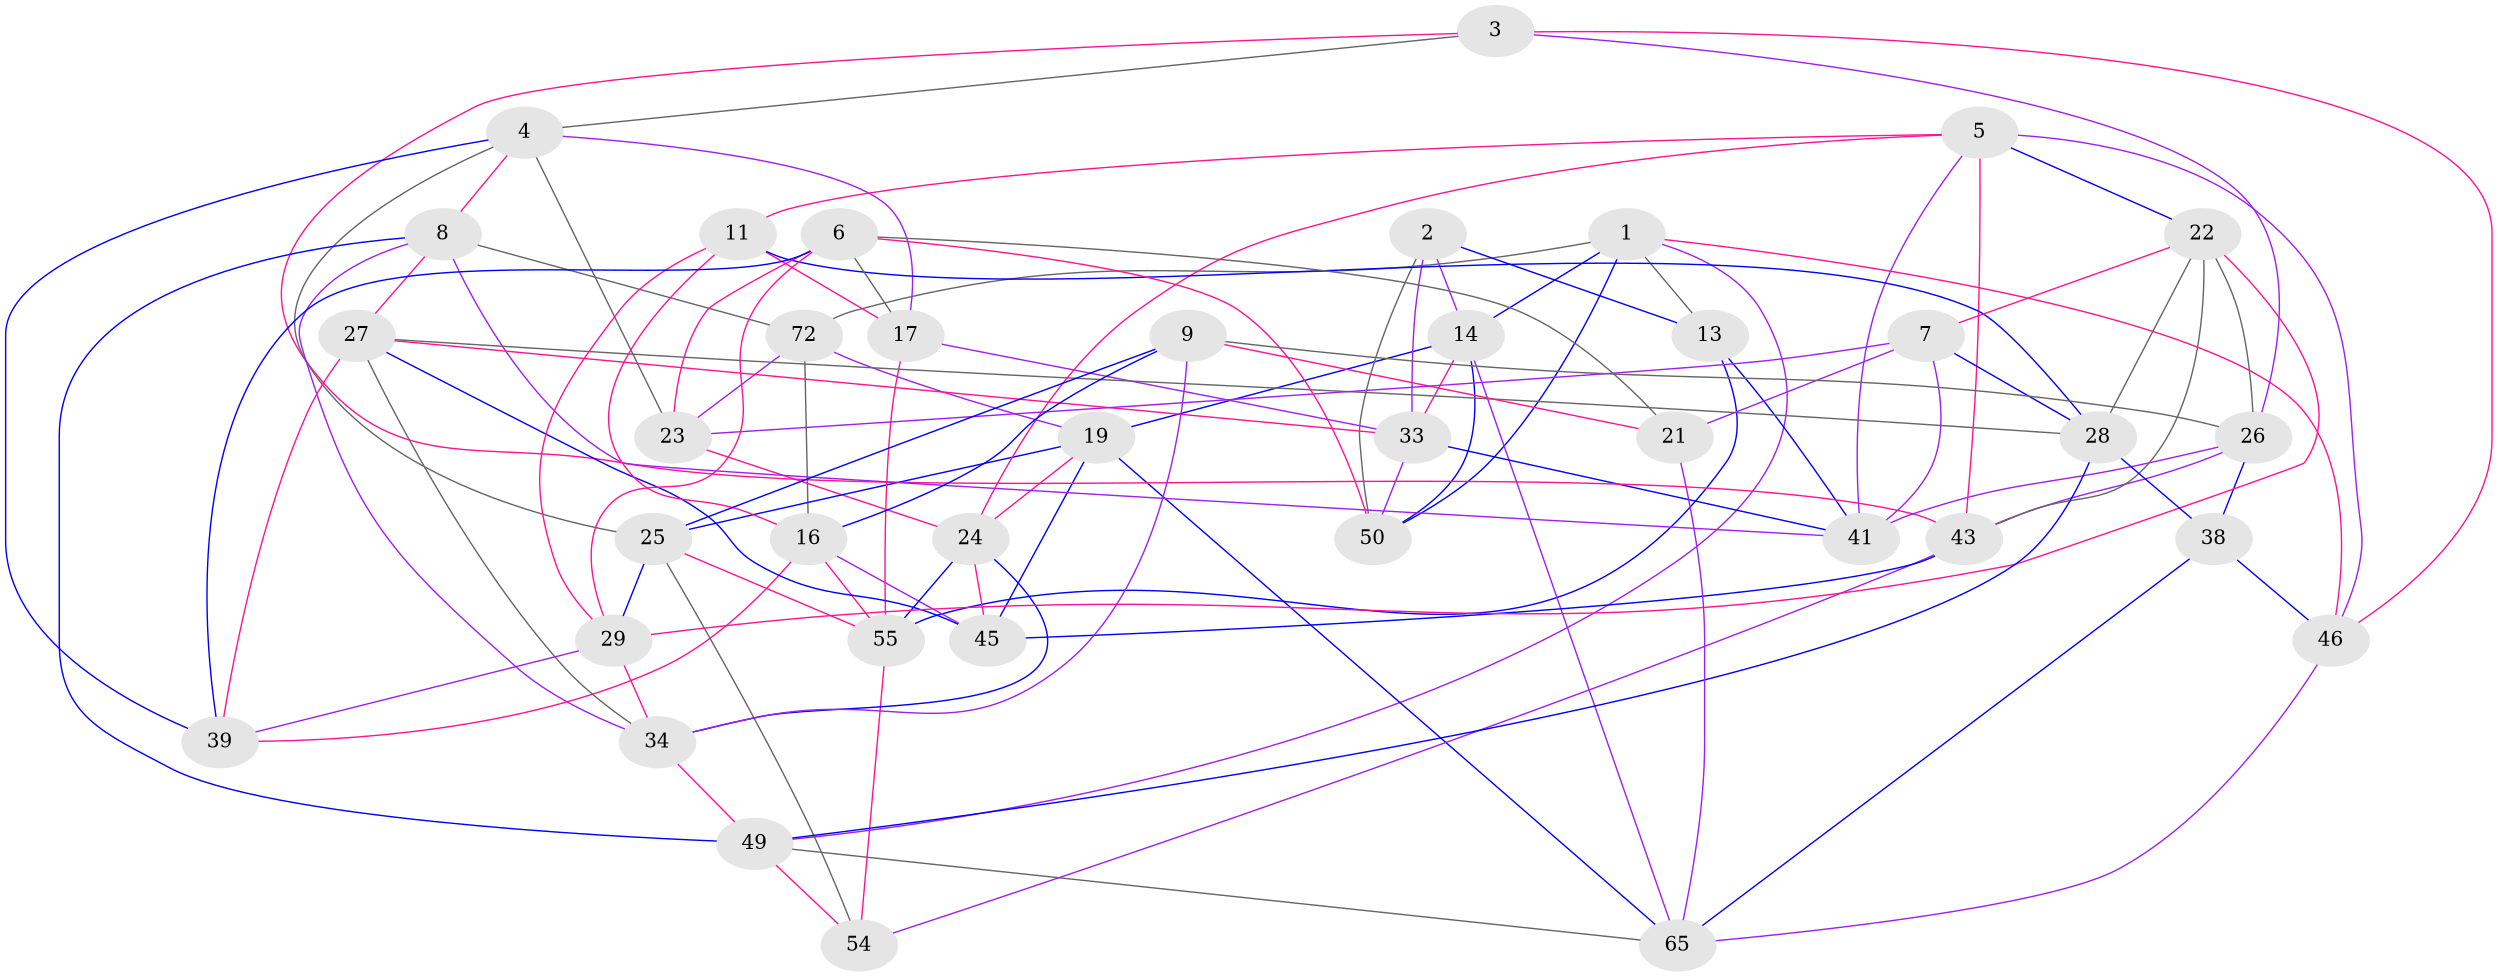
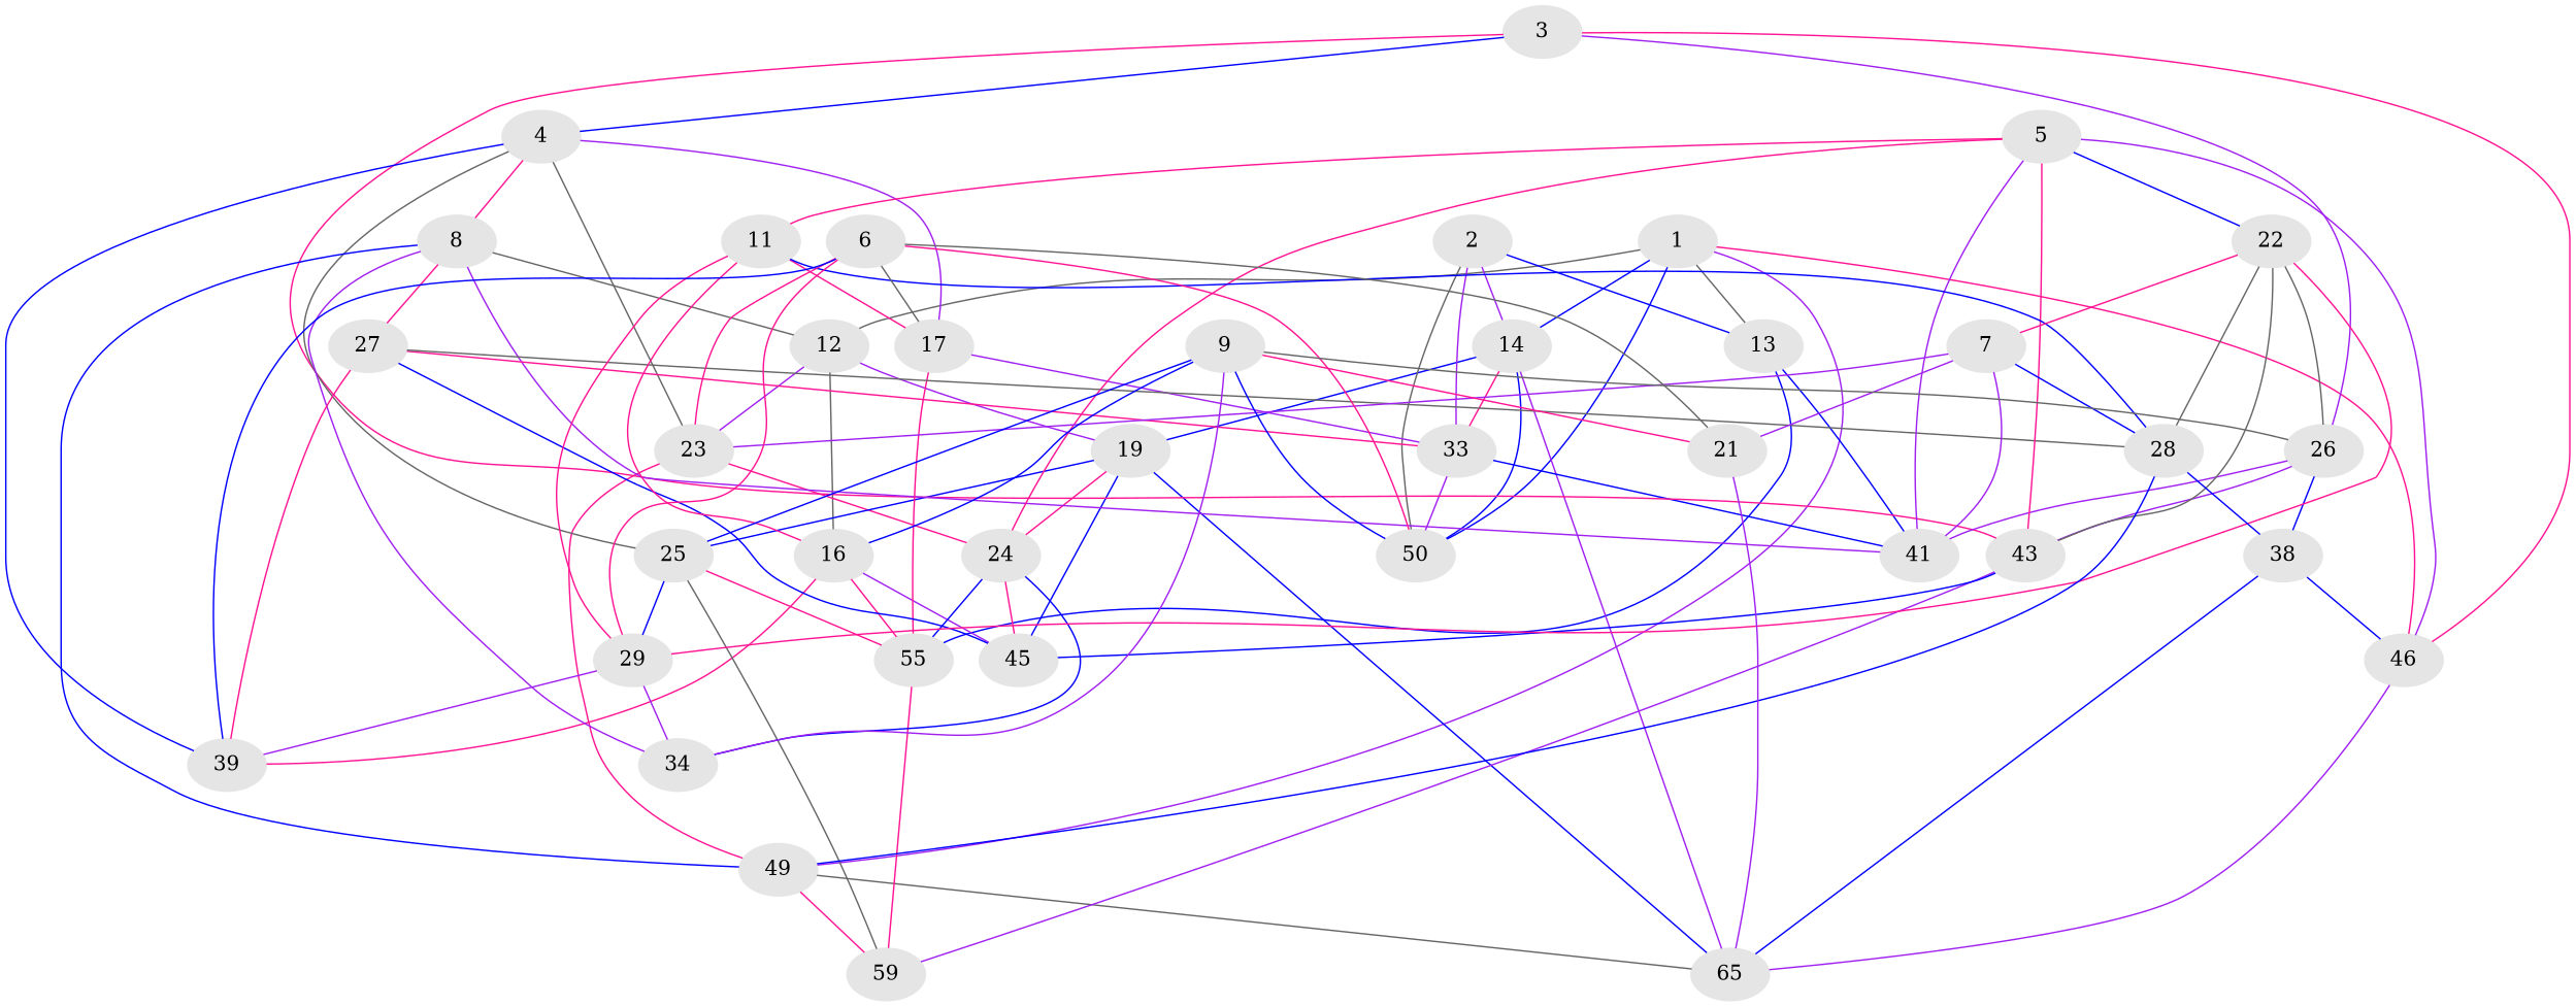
  graph {
    node [color=gray90 style=filled]
    edge [color=blue]
    1 [super="+52"]
-   12 [super="+18" label=72]
+   12 [super="+18"]
    13
    14 [super="+44"]
    46 [super="+47"]
    49 [super="+61"]
    50 [super="+51"]
    23 [super="+35"]
    16 [super="+36"]
    19 [super="+30"]
    41 [super="+57"]
    55 [super="+58"]
    33 [super="+64"]
    65 [super="+68"]
-   59 [label=54]
+   59
    2
    3 [super="+10"]
    4 [super="+70"]
    26 [super="+66"]
    43 [super="+69"]
    39 [super="+56"]
    8 [super="+31"]
    17 [super="+53"]
    25 [super="+32"]
    24 [super="+40"]
    38
    45 [super="+62"]
    27 [super="+48"]
    34 [super="+67"]
    29 [super="+42"]
    5 [super="+63"]
    11 [super="+20"]
    22 [super="+37"]
    28 [super="+60"]
    7
    6 [super="+54"]
    21
    9 [super="+15"]
    1 -- 12 [color=gray40]
    1 -- 13 [color=gray40]
    1 -- 14
    1 -- 46 [color=deeppink]
    1 -- 49 [color=purple]
    1 -- 50
    12 -- 23 [color=purple]
    12 -- 16 [color=gray40]
    12 -- 19 [color=purple]
    13 -- 41
    13 -- 55
    14 -- 50
    14 -- 19
    14 -- 33 [color=deeppink]
    14 -- 65 [color=purple]
    46 -- 65 [color=purple]
    49 -- 65 [color=gray40]
    49 -- 59 [color=deeppink]
    23 -- 24 [color=deeppink]
    16 -- 55 [color=deeppink]
    16 -- 39 [color=deeppink]
    16 -- 45 [color=purple]
    19 -- 65
    19 -- 25
    19 -- 24 [color=deeppink]
    19 -- 45
    55 -- 59 [color=deeppink]
    33 -- 50 [color=purple]
    33 -- 41
    2 -- 13
    2 -- 14 [color=purple]
    2 -- 50 [color=gray40]
    2 -- 33 [color=purple]
    3 -- 46 [color=deeppink]
-   3 -- 4 [color=gray40]
+   3 -- 4
    3 -- 26 [color=purple]
    3 -- 43 [color=deeppink]
    4 -- 23 [color=gray40]
    4 -- 39
    4 -- 8 [color=deeppink]
    4 -- 17 [color=purple]
    4 -- 25 [color=gray40]
    26 -- 41 [color=purple]
    26 -- 43 [color=purple]
    26 -- 38
    43 -- 59 [color=purple]
    43 -- 45
    8 -- 12 [color=gray40]
    8 -- 49
    8 -- 41 [color=purple]
    8 -- 27 [color=deeppink]
    8 -- 34 [color=purple]
    17 -- 55 [color=deeppink]
    17 -- 33 [color=purple]
    25 -- 55 [color=deeppink]
    25 -- 59 [color=gray40]
    25 -- 29
    24 -- 55
    24 -- 45 [color=deeppink]
    24 -- 34
    38 -- 46
    38 -- 65
    27 -- 33 [color=deeppink]
    27 -- 39 [color=deeppink]
    27 -- 45
-   27 -- 34 [color=gray40]
    27 -- 28 [color=gray40]
-   34 -- 49 [color=deeppink]
+   23 -- 49 [color=deeppink]
    29 -- 39 [color=purple]
-   29 -- 34 [color=deeppink]
+   29 -- 34 [color=purple]
    5 -- 46 [color=purple]
    5 -- 41 [color=purple]
    5 -- 43 [color=deeppink]
    5 -- 24 [color=deeppink]
    5 -- 11 [color=deeppink]
    5 -- 22
    11 -- 16 [color=deeppink]
    11 -- 17 [color=deeppink weight=2]
    11 -- 29 [color=deeppink]
    11 -- 28
    22 -- 26 [color=gray40]
    22 -- 43 [color=gray40]
    22 -- 29 [color=deeppink]
    22 -- 28 [color=gray40]
    22 -- 7 [color=deeppink]
    28 -- 49
    28 -- 38
    7 -- 23 [color=purple]
    7 -- 41 [color=purple]
    7 -- 28
    7 -- 21 [color=purple]
    6 -- 50 [color=deeppink]
    6 -- 23 [color=deeppink]
    6 -- 39
    6 -- 17 [color=gray40]
    6 -- 29 [color=deeppink]
    6 -- 21 [color=gray40]
    21 -- 65 [color=purple]
+   9 -- 50
    9 -- 16
    9 -- 26 [color=gray40]
    9 -- 25
    9 -- 34 [color=purple]
    9 -- 21 [color=deeppink]
  }
